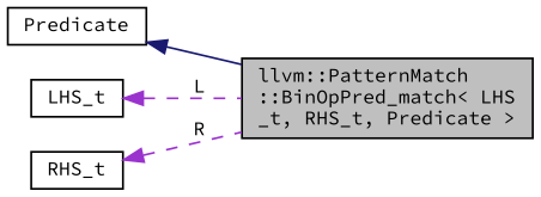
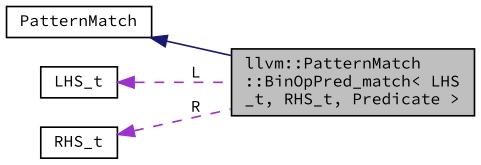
  digraph {
    rankdir=LR
    fontname="Source Code Pro"
    node [color=black fontname="Source Code Pro" fontsize=10 shape=box]
    edge [color=darkorchid3 dir=back fontname="Source Code Pro" fontsize=10 labelfontname=Helvetica labelfontsize=10 style=dashed]
    n1 [fillcolor=grey75 fontcolor=black height=0.2 label="llvm::PatternMatch\l::BinOpPred_match\< LHS\l_t, RHS_t, Predicate \>" style=filled width=0.4]
-   n2 [height=0.2 label=Predicate width=0.4]
+   n2 [height=0.2 label=PatternMatch width=0.4]
    n3 [height=0.2 label=LHS_t width=0.4]
    n4 [height=0.2 label=RHS_t width=0.4]
    n2 -> n1 [color=midnightblue style=solid]
    n3 -> n1 [label=" L"]
    n4 -> n1 [label=" R"]
  }
